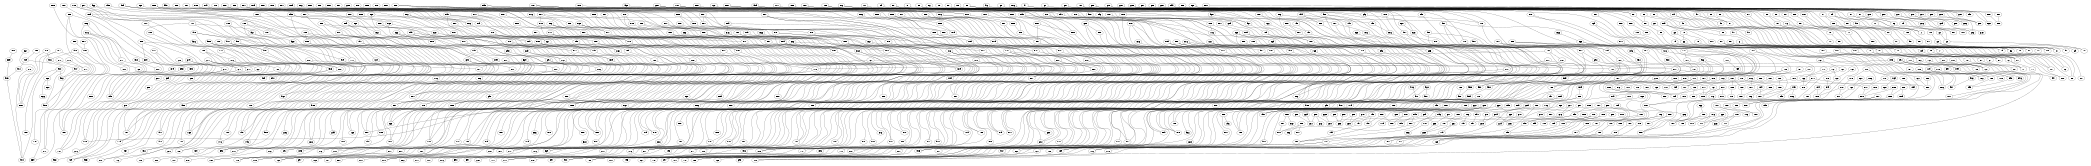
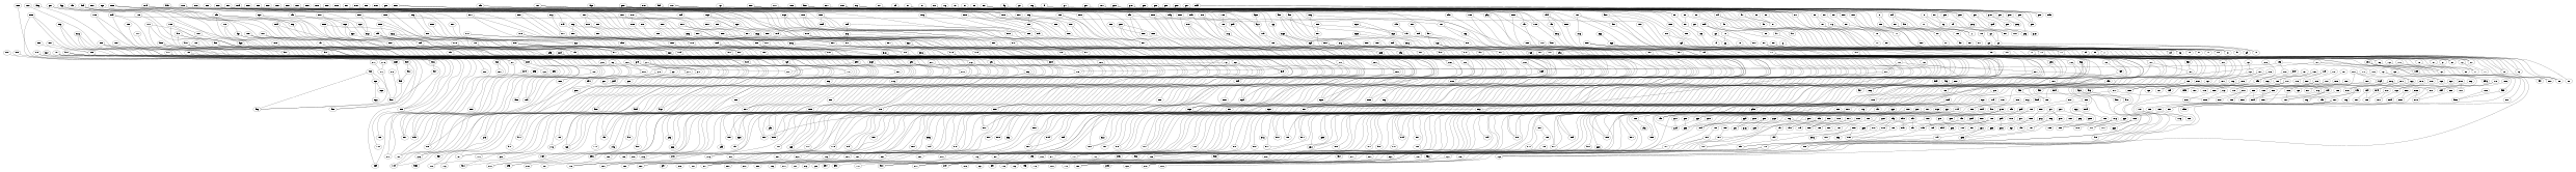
  strict graph {
    fontname="DejaVu Sans"
    node [fontname="DejaVu Sans" weight=0]
    edge [fontname="DejaVu Sans" weight=0]
    858
    859
    915
    910
    900
    841
    905
    901
    720
    944
    880
    912
    877
    881
    885
    310
    263
    878
    208
    382
    209
    387
    101
    99
    87
    103
    82
    105
    83
    406
    411
    185
    430
    431
    427
    331
    330
    564
    557
    886
    847
    887
    850
    951
    950
    946
    939
    947
    942
    943
    966
    967
    711
    772
    924
    741
    575
    578
    577
    574
    276
    277
    300
    25
    24
    20
    29
    21
    8
    832
    837
    791
    828
    214
    175
    171
    215
    590
    591
    689
    503
    684
    498
    346
    226
    347
    343
    142
    504
    143
    509
    138
    690
    758
    848
    849
    855
    919
    914
    918
    911
    863
    906
    862
    866
    774
    775
    668
    898
    899
    827
    831
    826
    139
    202
    134
    922
    739
    738
    735
    743
    955
    937
    933
    952
    953
    617
    620
    109
    111
    107
    71
    66
    70
    67
    50
    677
    676
    672
    622
    73
    68
    48
    69
    148
    149
    153
    777
    670
    812
    776
    675
    954
    935
    931
    938
    304
    265
    305
    260
    264
    289
    285
    502
    507
    506
    266
    287
    271
    267
    262
    184
    210
    384
    211
    385
    389
    307
    206
    724
    725
    721
    761
    713
    708
    712
    685
    716
    705
    687
    710
    768
    425
    428
    424
    417
    429
    465
    244
    246
    245
    272
    205
    200
    204
    386
    818
    805
    823
    819
    894
    891
    890
    410
    181
    180
    157
    555
    554
    562
    324
    692
    559
    693
    198
    199
    203
    396
    392
    393
    352
    353
    368
    467
    466
    462
    375
    379
    418
    596
    707
    515
    538
    514
    543
    n246 [label=984]
    889
    817
    888
    844
    337
    340
    356
    228
    225
    790
    151
    150
    155
    496
    682
    683
    580
    715
    432
    413
    408
    799
    798
    802
    820
    806
    821
    807
    27
    22
    26
    121
    120
    116
    781
    780
    529
    532
    528
    119
    118
    306
    311
    681
    680
    696
    64
    60
    61
    718
    341
    344
    630
    631
    606
    626
    634
    602
    89
    98
    84
    88
    100
    12
    93
    85
    17
    586
    547
    582
    587
    511
    583
    579
    585
    437
    440
    441
    405
    404
    354
    355
    369
    643
    615
    642
    638
    614
    650
    843
    902
    842
    907
    679
    674
    678
    629
    624
    625
    733
    736
    732
    932
    749
    737
    729
    822
    771
    766
    783
    770
    309
    328
    133
    329
    132
    804
    605
    604
    603
    608
    636
    632
    237
    241
    252
    220
    370
    566
    563
    698
    526
    117
    527
    523
    112
    519
    350
    539
    546
    551
    550
    558
    283
    282
    270
    268
    257
    256
    293
    871
    874
    374
    217
    371
    930
    731
    730
    176
    773
    33
    36
    28
    32
    76
    45
    77
    81
    44
    40
    893
    873
    412
    183
    178
    194
    147
    195
    875
    673
    618
    42
    47
    43
    38
    473
    468
    13
    801
    800
    808
    762
    763
    803
    719
    811
    810
    794
    814
    795
    377
    470
    459
    703
    628
    702
    706
    963
    962
    570
    571
    453
    452
    456
    5
    56
    4
    941
    940
    72
    53
    442
    399
    443
    439
    323
    322
    319
    130
    327
    318
    959
    945
    958
    750
    856
    755
    845
    654
    479
    655
    478
    164
    483
    144
    145
    192
    140
    197
    193
    1
    728
    57
    52
    860
    861
    864
    463
    335
    362
    363
    825
    55
    54
    846
    765
    360
    333
    332
    595
    594
    597
    522
    212
    173
    169
    213
    172
    168
    177
    159
    158
    154
    492
    447
    446
    450
    876
    908
    913
    948
    949
    925
    928
    929
    216
    218
    219
    65
    110
    108
    584
    588
    581
    549
    513
    232
    336
    229
    233
    9
    854
    756
    903
    870
    839
    627
    623
    535
    495
    490
    494
    610
    499
    227
    114
    230
    279
    302
    248
    249
    253
    255
    541
    548
    537
    536
    909
    904
    872
    n587 [label=991]
    14
    19
    18
    444
    445
    401
    37
    3
    2
    224
    299
    298
    286
    290
    784
    785
    745
    426
    348
    349
    345
    695
    694
    699
    556
    760
    475
    477
    474
    662
    280
    297
    281
    747
    742
    746
    734
    321
    128
    317
    320
    312
    325
    189
    402
    403
    407
    398
    434
    601
    752
    753
    160
    161
    748
    797
    792
    796
    717
    714
    572
    867
    671
    667
    616
    612
    288
    372
    373
    376
    472
    421
    420
    416
    381
    174
    179
    788
    815
    789
    769
    778
    779
    956
    58
    7
    59
    357
    96
    486
    487
    491
    497
    920
    342
    380
    704
    701
    191
    190
    186
    94
    95
    782
    840
    809
    868
    833
    869
    896
    892
    607
    609
    97
    505
    592
    500
    146
    664
    665
    589
    697
    560
    553
    561
    247
    234
    235
    231
    338
    883
    882
    156
    365
    361
    364
    488
    489
    457
    236
    316
    187
    182
    836
    787
    786
    400
    124
    129
    125
    240
    534
    254
    334
    419
    414
    163
    520
    517
    544
    533
    545
    540
    521
    916
    917
    633
    471
    292
    301
    640
    641
    645
    621
    62
    960
    957
    106
    104
    102
    162
    484
    613
    251
    242
    243
    126
    458
    764
    409
    436
    222
    223
    221
    767
    569
    358
    339
    238
    239
    397
    637
    510
    552
    131
    123
    122
    127
    469
    464
    593
    666
    518
    568
    565
    31
    422
    423
    303
    294
    394
    86
    91
    90
    669
    688
    438
    351
    366
    367
    757
    30
    35
    78
    395
    390
    201
    391
    727
    934
    726
    284
    261
    308
    313
    813
    273
    275
    659
    658
    165
    188
    567
    137
    10
    11
    15
    23
    824
    829
    897
    167
    961
    964
    709
    700
    269
    857
    501
    691
    686
    599
    598
    135
    852
    508
    493
    921
    851
    600
    653
    516
    744
    359
    740
    793
    152
    525
    524
    838
    865
    639
    619
    834
    835
    0
    92
    542
    461
    460
    573
    576
    531
    530
    383
    34
    41
    965
    476
    170
    481
    657
    660
    656
    649
    648
    661
    652
    830
    196
    141
    136
    512
    51
    46
    74
    6
    278
    295
    274
    722
    759
    754
    315
    166
    480
    485
    663
    449
    448
    207
    388
    647
    926
    923
    927
    63
    611
    646
    250
    435
    816
    115
    80
    113
    723
    433
    75
    751
    314
    259
    258
    482
    16
    454
    455
    451
    79
    853
    895
    644
    296
    936
    39
    49
    378
    415
    651
    879
    326
    858 -- 859
    859 -- 915
    915 -- 910
    900 -- 841
    900 -- 905
    900 -- 901
    720 -- 944
    880 -- 912
    880 -- 877
    880 -- 881
    881 -- 885
    310 -- 263
    878 -- 910
    208 -- 382
    208 -- 209
    382 -- 387
    101 -- 99
    101 -- 87
    101 -- 103
    87 -- 82
    103 -- 105
    82 -- 83
    83 -- 78
    406 -- 411
    406 -- 185
    411 -- 430
    430 -- 431
    430 -- 427
    427 -- 426
    331 -- 330
    331 -- 564
    564 -- 557
    886 -- 847
    886 -- 887
    847 -- 850
    951 -- 950
    951 -- 946
    950 -- 939
    946 -- 947
    939 -- 942
    947 -- 943
    942 -- 718
    966 -- 967
    966 -- 711
    967 -- 772
    967 -- 924
    772 -- 741
    575 -- 578
    575 -- 577
    575 -- 574
    276 -- 277
    277 -- 300
    25 -- 24
    25 -- 20
    24 -- 29
    20 -- 21
    21 -- 8
    832 -- 837
    832 -- 791
    837 -- 901
    791 -- 828
    214 -- 175
    214 -- 171
    214 -- 215
    590 -- 591
    590 -- 689
    590 -- 503
    689 -- 684
    503 -- 498
    346 -- 226
    346 -- 347
    346 -- 343
    142 -- 504
    142 -- 143
    504 -- 509
    143 -- 138
    509 -- 690
    758 -- 848
    848 -- 849
    855 -- 919
    919 -- 914
    919 -- 918
    914 -- 915
    911 -- 910
    911 -- 863
    911 -- 906
    863 -- 862
    863 -- 866
    774 -- 775
    775 -- 668
    898 -- 899
    899 -- 827
    899 -- 831
    831 -- 826
    139 -- 138
    139 -- 202
    139 -- 134
    922 -- 739
    739 -- 738
    738 -- 735
    738 -- 743
    955 -- 937
    955 -- 933
    955 -- 952
    952 -- 953
    617 -- 620
    109 -- 111
    109 -- 107
    109 -- 71
    71 -- 66
    71 -- 70
    66 -- 67
    70 -- 50
    677 -- 676
    677 -- 672
    676 -- 622
    73 -- 68
    68 -- 48
    68 -- 69
    148 -- 149
    148 -- 153
    777 -- 670
    777 -- 812
    777 -- 776
    670 -- 675
    954 -- 950
    954 -- 935
    954 -- 931
    935 -- 938
    304 -- 265
    304 -- 305
    265 -- 260
    265 -- 264
    260 -- 289
    264 -- 285
    289 -- 288
    502 -- 503
    502 -- 507
    507 -- 506
    266 -- 287
    266 -- 271
    266 -- 267
    267 -- 262
    262 -- 263
    184 -- 185
    184 -- 153
    210 -- 384
    210 -- 211
    384 -- 385
    384 -- 389
    211 -- 307
    211 -- 206
    724 -- 725
    724 -- 721
    724 -- 761
    713 -- 708
    713 -- 712
    708 -- 685
    712 -- 574
    712 -- 716
    685 -- 684
    716 -- 705
    687 -- 710
    687 -- 768
    425 -- 428
    425 -- 424
    428 -- 417
    428 -- 429
    424 -- 465
    244 -- 246
    244 -- 245
    244 -- 272
    205 -- 200
    205 -- 204
    205 -- 386
    818 -- 805
    818 -- 823
    818 -- 819
    823 -- 894
    819 -- 891
    891 -- 890
    410 -- 181
    181 -- 180
    180 -- 185
    180 -- 157
    555 -- 554
    555 -- 562
    555 -- 324
    554 -- 692
    554 -- 559
    692 -- 693
    198 -- 143
    198 -- 199
    198 -- 203
    199 -- 396
    203 -- 392
    392 -- 393
    352 -- 353
    353 -- 368
    467 -- 466
    467 -- 462
    466 -- 375
    462 -- 379
    379 -- 418
    596 -- 707
    515 -- 538
    515 -- 514
    538 -- 543
    n246 -- 885
    889 -- n246
    889 -- 817
    889 -- 888
    817 -- 844
    337 -- 340
    337 -- 356
    340 -- 228
    228 -- 225
    225 -- 112
    790 -- 791
    151 -- 150
    150 -- 155
    150 -- 496
    682 -- 683
    682 -- 580
    682 -- 715
    580 -- 577
    432 -- 413
    413 -- 408
    799 -- 798
    799 -- 802
    799 -- 820
    798 -- 806
    820 -- 821
    806 -- 807
    27 -- 22
    27 -- 26
    121 -- 120
    121 -- 116
    781 -- 780
    529 -- 532
    529 -- 528
    528 -- 119
    119 -- 118
    306 -- 267
    306 -- 311
    311 -- 330
    681 -- 684
    681 -- 680
    681 -- 696
    696 -- 693
    64 -- 60
    60 -- 61
    61 -- 48
    341 -- 340
    341 -- 344
    630 -- 631
    630 -- 606
    631 -- 626
    634 -- 602
    89 -- 98
    89 -- 84
    89 -- 88
    98 -- 100
    88 -- 12
    88 -- 93
    100 -- 85
    12 -- 17
    586 -- 547
    586 -- 582
    586 -- 587
    547 -- 511
    582 -- 583
    582 -- 579
    583 -- 585
    437 -- 440
    440 -- 441
    440 -- 405
    405 -- 404
    354 -- 355
    355 -- 369
    643 -- 615
    643 -- 642
    643 -- 638
    615 -- 614
    642 -- 650
    843 -- 902
    843 -- 842
    902 -- 907
    907 -- 906
    679 -- 674
    679 -- 678
    674 -- 675
    678 -- 629
    678 -- 624
    629 -- 625
    733 -- 736
    733 -- 732
    733 -- 932
    736 -- 749
    736 -- 737
    732 -- 729
    822 -- 827
    822 -- 823
    771 -- 766
    771 -- 783
    771 -- 770
    766 -- 685
    770 -- 739
    309 -- 328
    328 -- 133
    328 -- 329
    133 -- 132
    132 -- 567
    132 -- 137
    804 -- 805
    804 -- 780
    605 -- 604
    605 -- 603
    605 -- 608
    604 -- 636
    603 -- 606
    608 -- 632
    237 -- 241
    241 -- 252
    220 -- 370
    566 -- 563
    563 -- 562
    563 -- 698
    526 -- 117
    526 -- 527
    526 -- 523
    117 -- 116
    117 -- 112
    523 -- 519
    519 -- 543
    350 -- 347
    350 -- 355
    539 -- 538
    539 -- 546
    546 -- 547
    546 -- 551
    551 -- 550
    551 -- 558
    283 -- 282
    283 -- 270
    270 -- 271
    270 -- 268
    257 -- 256
    256 -- 293
    871 -- 874
    874 -- 906
    374 -- 375
    374 -- 217
    374 -- 371
    371 -- 370
    930 -- 731
    731 -- 730
    176 -- 181
    773 -- 772
    773 -- 768
    33 -- 36
    33 -- 28
    33 -- 32
    32 -- 76
    32 -- 45
    76 -- 77
    76 -- 81
    45 -- 44
    45 -- 40
    77 -- 72
    40 -- 53
    893 -- 873
    412 -- 417
    412 -- 413
    412 -- 183
    183 -- 178
    194 -- 199
    194 -- 147
    194 -- 195
    875 -- 874
    673 -- 618
    42 -- 47
    42 -- 43
    43 -- 38
    473 -- 468
    13 -- 8
    13 -- 12
    801 -- 800
    800 -- 808
    762 -- 763
    762 -- 803
    762 -- 719
    763 -- 844
    811 -- 806
    811 -- 810
    811 -- 794
    810 -- 775
    810 -- 814
    794 -- 795
    377 -- 468
    470 -- 371
    470 -- 459
    703 -- 628
    703 -- 702
    703 -- 706
    702 -- 963
    963 -- 962
    570 -- 716
    570 -- 571
    453 -- 452
    453 -- 456
    452 -- 393
    5 -- 56
    5 -- 4
    56 -- 61
    941 -- 944
    941 -- 952
    941 -- 940
    442 -- 399
    442 -- 443
    442 -- 439
    323 -- 322
    323 -- 319
    323 -- 130
    322 -- 327
    319 -- 318
    959 -- 962
    959 -- 945
    959 -- 958
    750 -- 856
    750 -- 755
    845 -- 844
    654 -- 479
    654 -- 655
    479 -- 478
    478 -- 164
    478 -- 483
    164 -- 165
    144 -- 145
    145 -- 192
    145 -- 140
    192 -- 197
    192 -- 193
    193 -- 398
    1 -- 4
    728 -- 729
    57 -- 56
    57 -- 52
    860 -- 861
    861 -- 864
    463 -- 462
    335 -- 362
+   362 -- 363
    825 -- 820
    55 -- 54
    846 -- 847
    846 -- 819
    846 -- 765
    360 -- 362
    360 -- 333
    333 -- 332
    595 -- 594
    595 -- 597
    594 -- 705
    522 -- 523
    212 -- 173
    212 -- 169
    212 -- 213
    173 -- 172
    169 -- 168
    172 -- 418
    172 -- 177
    159 -- 158
    159 -- 154
    154 -- 155
    154 -- 492
    447 -- 446
    447 -- 450
    876 -- 877
    876 -- 873
    876 -- 908
    908 -- 913
    948 -- 953
    948 -- 949
    948 -- 925
    949 -- 962
    925 -- 924
    925 -- 928
    928 -- 737
    928 -- 929
    216 -- 217
    216 -- 218
    218 -- 215
    218 -- 219
    65 -- 110
    110 -- 108
    584 -- 585
    584 -- 588
    584 -- 581
    588 -- 549
    549 -- 513
    232 -- 336
    232 -- 229
    232 -- 233
    9 -- 8
    9 -- 4
    854 -- 756
    756 -- 761
    903 -- 902
    903 -- 870
    903 -- 839
    627 -- 676
    627 -- 623
    535 -- 550
    495 -- 490
    495 -- 494
    495 -- 610
    494 -- 499
    227 -- 226
    227 -- 114
    227 -- 230
    114 -- 119
    279 -- 277
    279 -- 302
    248 -- 245
    248 -- 249
    249 -- 253
    253 -- 252
    253 -- 255
    255 -- 251
    541 -- 548
    541 -- 537
    548 -- 549
    537 -- 536
    909 -- 861
    909 -- 904
    904 -- 905
    904 -- 872
    872 -- 873
    n587 -- 262
    14 -- 19
    19 -- 22
    19 -- 18
    444 -- 441
    444 -- 445
    444 -- 401
    37 -- 24
    37 -- 36
    3 -- 2
    224 -- 225
    299 -- 282
    299 -- 298
    299 -- 286
    298 -- 290
    784 -- 842
    784 -- 785
    784 -- 745
    348 -- 353
    348 -- 349
    348 -- 345
    345 -- 347
    695 -- 694
    694 -- 699
    694 -- 556
    556 -- 557
    760 -- 761
    475 -- 477
    475 -- 474
    475 -- 662
    280 -- 282
    280 -- 297
    280 -- 281
    747 -- 742
    747 -- 746
    747 -- 734
    734 -- 735
    734 -- 731
    321 -- 128
    321 -- 317
    321 -- 320
    317 -- 312
    320 -- 559
    320 -- 325
    189 -- 402
    402 -- 403
    402 -- 407
    403 -- 398
    407 -- 434
    434 -- 431
    601 -- 604
    752 -- 753
    160 -- 161
    161 -- 177
    748 -- 749
    748 -- 753
    797 -- 792
    797 -- 796
    717 -- 707
    717 -- 714
    717 -- 572
    867 -- 842
    671 -- 670
    671 -- 667
    671 -- 616
    667 -- 612
    372 -- 385
    372 -- 373
    373 -- 376
    373 -- 472
    376 -- 219
    421 -- 420
    421 -- 416
    420 -- 381
    420 -- 174
    416 -- 417
    174 -- 175
    174 -- 179
    179 -- 163
    788 -- 792
    788 -- 815
    788 -- 789
    815 -- 812
    815 -- 769
    769 -- 768
    778 -- 779
    779 -- 718
    779 -- 956
    58 -- 7
    58 -- 59
    59 -- 54
    357 -- 368
    96 -- 110
    486 -- 487
    486 -- 491
    487 -- 655
    497 -- 492
    920 -- 885
    920 -- 849
    342 -- 343
    380 -- 381
    704 -- 631
    704 -- 701
    191 -- 404
    191 -- 190
    191 -- 186
    94 -- 2
    94 -- 95
    782 -- 783
    782 -- 840
    809 -- 780
    809 -- 674
    809 -- 808
    868 -- 901
    868 -- 833
    868 -- 869
    869 -- 896
    896 -- 892
    607 -- 606
    607 -- 609
    97 -- 111
    505 -- 504
    505 -- 592
    505 -- 500
    500 -- 146
    664 -- 665
    665 -- 610
    589 -- 588
    589 -- 697
    589 -- 560
    560 -- 553
    560 -- 561
    247 -- 318
    234 -- 235
    234 -- 231
    234 -- 338
    883 -- 887
    883 -- 918
    883 -- 882
    156 -- 161
    365 -- 368
    365 -- 361
    365 -- 364
    488 -- 158
    488 -- 489
    457 -- 456
    236 -- 316
    316 -- 245
    316 -- 317
    187 -- 182
    182 -- 183
    836 -- 837
    836 -- 787
    787 -- 783
    787 -- 786
    786 -- 814
    400 -- 405
    124 -- 129
    124 -- 125
    124 -- 240
    129 -- 550
    125 -- 534
    240 -- 241
    240 -- 233
    254 -- 334
    334 -- 332
    419 -- 418
    419 -- 414
    163 -- 158
    520 -- 517
    544 -- 533
    544 -- 545
    533 -- 532
    533 -- 536
    545 -- 540
    545 -- 521
    540 -- 517
    916 -- 917
    633 -- 632
    471 -- 466
    292 -- 289
    292 -- 293
    292 -- 301
    640 -- 641
    640 -- 645
    641 -- 636
    641 -- 621
    62 -- 66
    960 -- 947
    960 -- 957
    106 -- 108
    106 -- 104
    104 -- 77
    104 -- 102
    162 -- 484
    484 -- 489
    613 -- 616
    242 -- 235
    242 -- 243
    242 -- 126
    458 -- 459
    764 -- 721
    764 -- 805
    409 -- 408
    409 -- 404
    409 -- 436
    222 -- 223
    223 -- 219
    223 -- 221
    767 -- 814
    569 -- 134
    358 -- 363
    358 -- 339
    238 -- 318
    238 -- 239
    239 -- 243
    397 -- 392
    637 -- 632
    510 -- 583
    552 -- 537
    552 -- 131
    123 -- 532
    123 -- 122
    122 -- 235
    122 -- 127
    469 -- 468
    469 -- 464
    464 -- 381
    593 -- 776
    593 -- 592
    593 -- 666
    518 -- 519
    568 -- 565
    565 -- 564
    31 -- 18
    422 -- 423
    423 -- 426
    303 -- 302
    303 -- 298
    303 -- 294
    394 -- 197
    86 -- 87
    86 -- 18
    86 -- 91
    91 -- 90
    669 -- 614
    688 -- 507
    438 -- 439
    438 -- 403
    351 -- 366
    366 -- 367
    367 -- 369
    367 -- 363
    757 -- 756
    30 -- 82
    30 -- 35
    78 -- 34
    395 -- 390
    390 -- 201
    390 -- 391
    201 -- 200
    727 -- 730
    727 -- 934
    727 -- 726
    934 -- 931
    726 -- 755
    284 -- 297
    261 -- 256
    261 -- 308
    308 -- 313
    813 -- 808
    273 -- 275
    659 -- 650
    659 -- 658
    658 -- 655
    188 -- 193
    137 -- 200
    10 -- 11
    10 -- 15
    10 -- 23
    15 -- 2
    23 -- 22
    824 -- 829
    829 -- 828
    829 -- 897
    167 -- 175
    961 -- 964
    964 -- 709
    709 -- 708
    709 -- 700
    269 -- 264
    269 -- 268
    857 -- 856
    501 -- 666
    691 -- 592
    691 -- 686
    599 -- 602
    599 -- 598
    135 -- 330
    135 -- 134
    135 -- 206
    852 -- 849
    508 -- 509
    493 -- 492
    921 -- 887
    921 -- 851
    600 -- 653
    516 -- 517
    744 -- 749
    359 -- 369
    740 -- 737
    793 -- 792
    152 -- 153
    152 -- 490
    525 -- 528
    525 -- 524
    838 -- 839
    865 -- 905
    639 -- 638
    639 -- 619
    619 -- 622
    619 -- 618
    834 -- 835
    835 -- 870
    0 -- 13
    0 -- 92
    542 -- 527
    461 -- 460
    460 -- 385
    573 -- 571
    573 -- 572
    573 -- 576
    531 -- 530
    530 -- 527
    383 -- 382
    383 -- 370
    34 -- 47
    41 -- 36
    965 -- 964
    476 -- 477
    476 -- 170
    476 -- 481
    657 -- 489
    657 -- 660
    657 -- 656
    660 -- 649
    656 -- 481
    648 -- 649
    661 -- 660
    661 -- 652
    652 -- 653
    830 -- 835
    196 -- 197
    196 -- 201
    196 -- 141
    141 -- 136
    512 -- 585
    51 -- 50
    51 -- 54
    51 -- 46
    46 -- 47
    46 -- 74
    6 -- 7
    278 -- 275
    278 -- 295
    295 -- 294
    274 -- 246
    274 -- 275
    722 -- 759
    759 -- 754
    754 -- 755
    315 -- 327
    166 -- 480
    480 -- 481
    480 -- 485
    663 -- 477
    449 -- 452
    449 -- 448
    207 -- 202
    207 -- 388
    647 -- 658
    926 -- 735
    926 -- 923
    926 -- 927
    63 -- 50
    611 -- 614
    611 -- 610
    611 -- 646
    250 -- 251
    435 -- 434
    816 -- 817
    115 -- 114
    80 -- 81
    113 -- 112
    723 -- 938
    433 -- 436
    75 -- 70
    751 -- 730
    314 -- 259
    259 -- 258
    258 -- 263
    482 -- 487
    16 -- 29
    454 -- 387
    454 -- 455
    454 -- 451
    451 -- 450
    79 -- 78
    853 -- 856
    853 -- 917
    895 -- 890
    644 -- 649
    296 -- 297
    936 -- 729
    39 -- 26
    49 -- 52
    378 -- 379
    415 -- 426
    651 -- 650
    651 -- 653
    879 -- 890
    326 -- 327
  }
